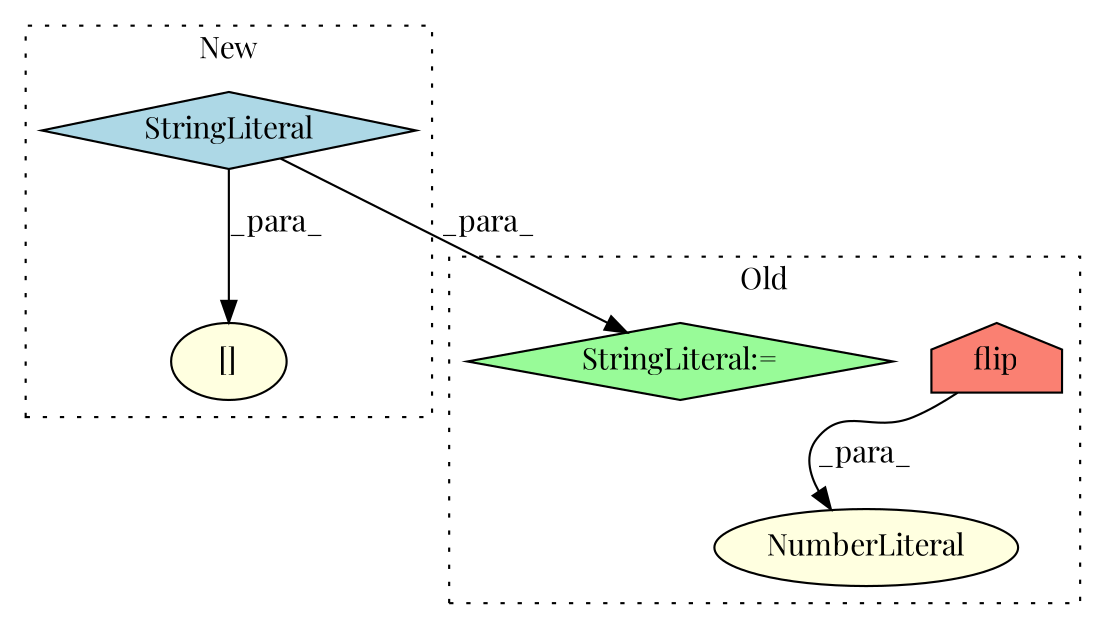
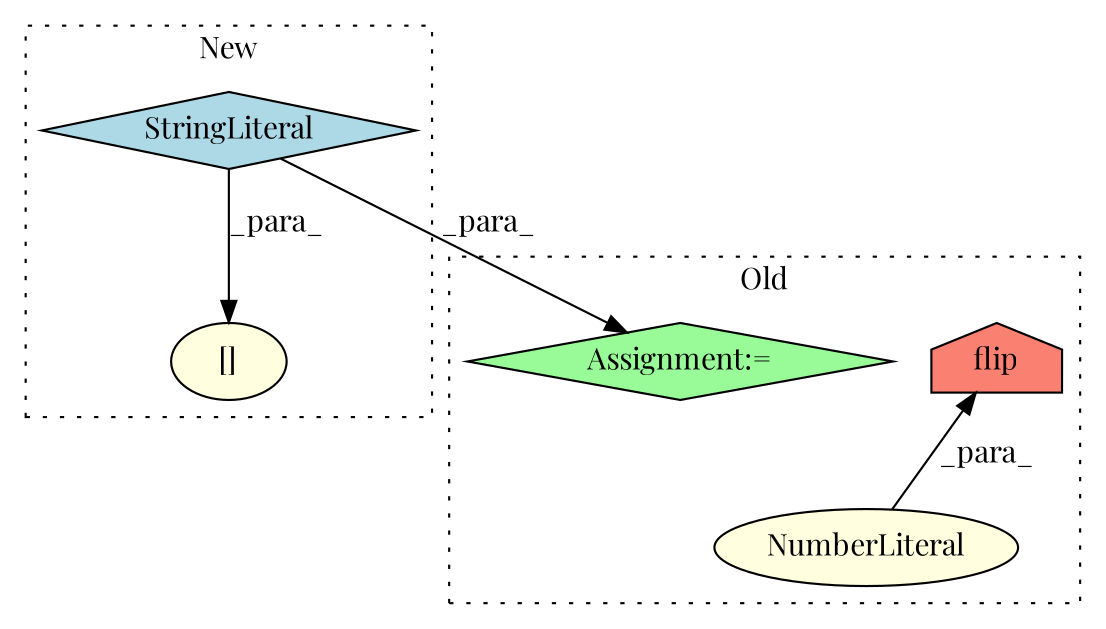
  digraph {
    fontname="Playfair Display"
    node [fillcolor=lightyellow fontname="Playfair Display" l=1 shape=ellipse style=filled]
    edge [fontname="Playfair Display"]
    n1 [a=32 fillcolor=salmon l="5,1" label=flip s="1085,1095" shape=house]
    n2 [a=34 label=NumberLiteral s=1094]
-   n3 [a=7 fillcolor=palegreen label="StringLiteral:=" s=1080 shape=diamond]
+   n3 [a=7 fillcolor=palegreen label="Assignment:=" s=1080 shape=diamond]
    n4 [a=2 l="6,1" label="[]" s="1200,1215"]
    n5 [a=45 fillcolor=lightblue l=9 label=StringLiteral s=1206 shape=diamond]
    subgraph cluster_1 {
      label=Old
      style=dotted
      n1
      n2
      n3
    }
    subgraph cluster_2 {
      label=New
      style=dotted
      n4
      n5
    }
-   n1 -> n2 [label=_para_]
+   n2 -> n1 [label=_para_]
    n5 -> n3 [label=_para_]
    n5 -> n4 [label=_para_]
  }
